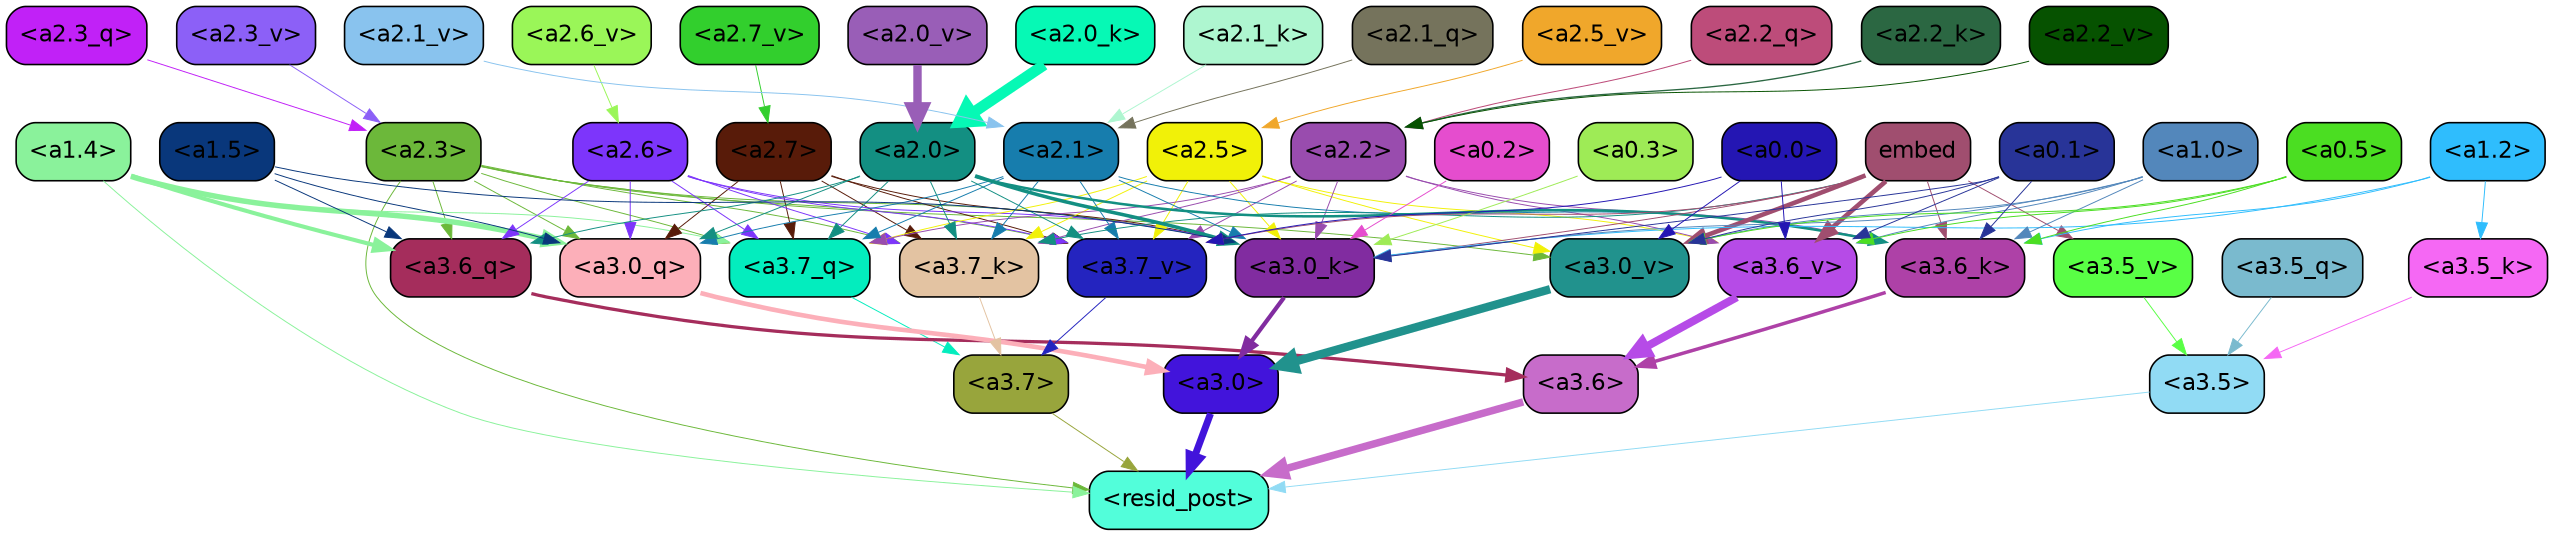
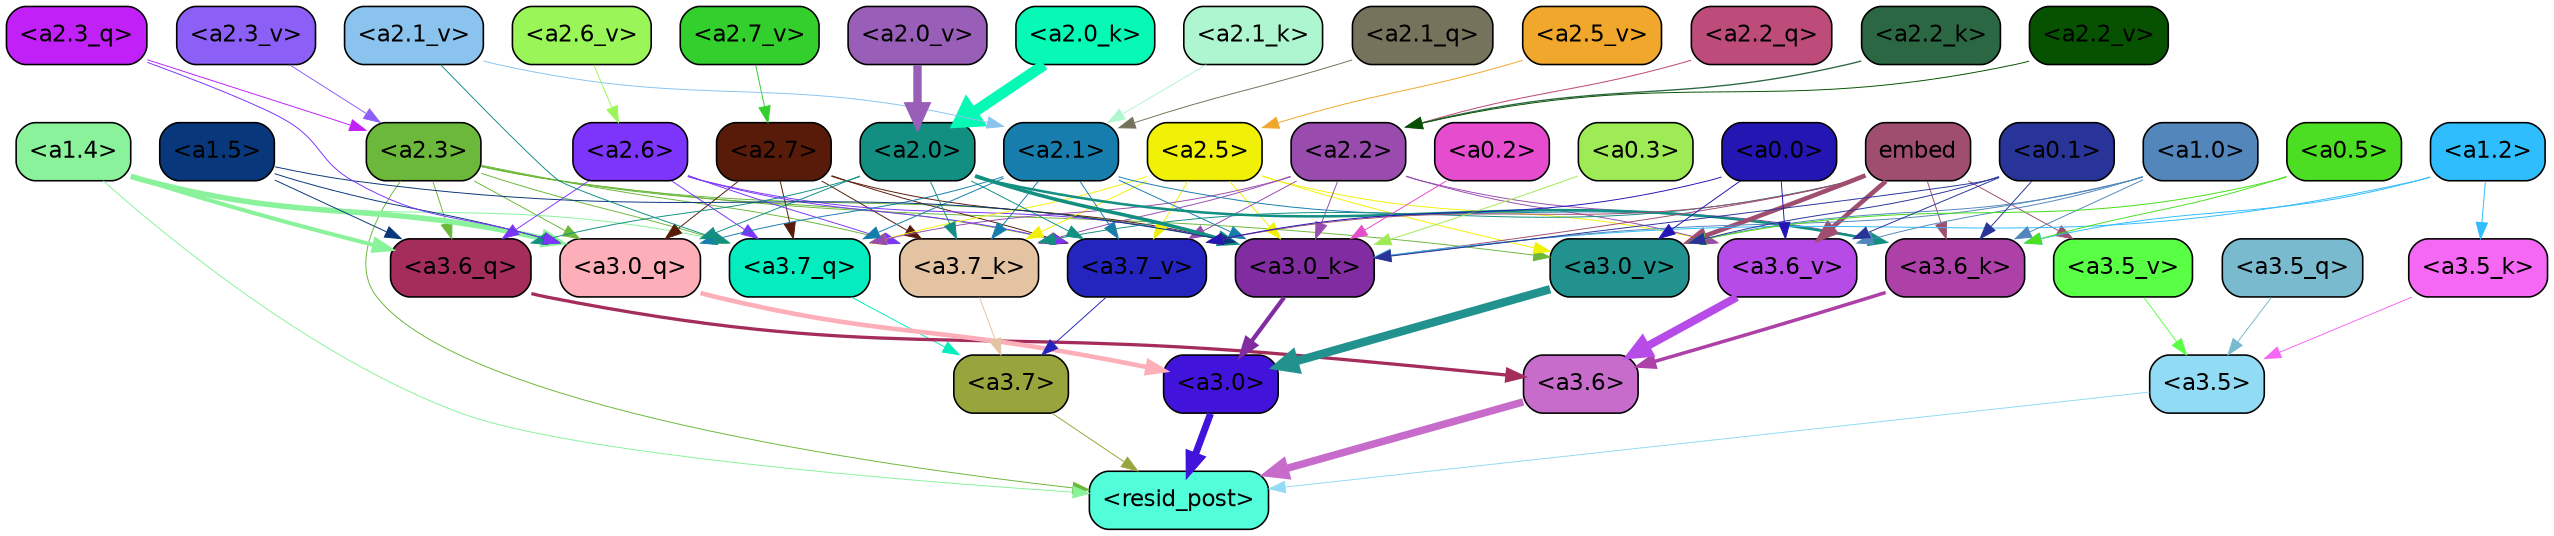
  strict digraph {
    splines=true
    node [color=black fontname=Helvetica shape=box style="filled, rounded"]
    edge [color="#6cb83a" penwidth=0.6]
    "<a3.7>" [fillcolor="#98a53c"]
    "<resid_post>" [fillcolor="#52feda"]
    "<a3.6>" [fillcolor="#c76cca"]
    "<a3.5>" [fillcolor="#91dbf4"]
    "<a3.0>" [fillcolor="#4214db"]
    "<a2.3>" [fillcolor="#6cb83a"]
    "<a3.7_q>" [fillcolor="#03edbe"]
    "<a3.6_q>" [fillcolor="#a52d5c"]
    "<a3.0_q>" [fillcolor="#fcafb9"]
    "<a3.7_k>" [fillcolor="#e3c3a2"]
    "<a3.0_k>" [fillcolor="#812ca0"]
    "<a3.7_v>" [fillcolor="#2424bf"]
    "<a3.0_v>" [fillcolor="#21928d"]
    "<a1.4>" [fillcolor="#8af29b"]
    "<a3.5_q>" [fillcolor="#7abace"]
    "<a3.6_k>" [fillcolor="#ae41a7"]
    "<a3.5_k>" [fillcolor="#f568f4"]
    "<a3.6_v>" [fillcolor="#b64be7"]
    "<a3.5_v>" [fillcolor="#59ff45"]
    "<a2.7>" [fillcolor="#581b09"]
    "<a2.6>" [fillcolor="#7d35fb"]
    "<a2.5>" [fillcolor="#f1f108"]
    "<a2.2>" [fillcolor="#994cae"]
    "<a2.1>" [fillcolor="#177dad"]
    "<a2.0>" [fillcolor="#138f82"]
    "<a1.5>" [fillcolor="#09377b"]
    embed [fillcolor="#a04e6f"]
    "<a1.2>" [fillcolor="#2fbdfd"]
    "<a1.0>" [fillcolor="#5387bb"]
    "<a0.5>" [fillcolor="#4bde22"]
    "<a0.1>" [fillcolor="#283498"]
    "<a0.3>" [fillcolor="#9eeb56"]
    "<a0.2>" [fillcolor="#e54dce"]
    "<a0.0>" [fillcolor="#2416b3"]
    "<a2.3_q>" [fillcolor="#c121f7"]
    "<a2.2_q>" [fillcolor="#bd4c7a"]
    "<a2.1_q>" [fillcolor="#75735c"]
    "<a2.2_k>" [fillcolor="#2b6742"]
    "<a2.1_k>" [fillcolor="#aef6d0"]
    "<a2.0_k>" [fillcolor="#06f9b5"]
    "<a2.7_v>" [fillcolor="#32cf2d"]
    "<a2.6_v>" [fillcolor="#9af658"]
    "<a2.5_v>" [fillcolor="#f0a72b"]
    "<a2.3_v>" [fillcolor="#8c60f7"]
    "<a2.2_v>" [fillcolor="#065200"]
    "<a2.1_v>" [fillcolor="#89c3ee"]
    "<a2.0_v>" [fillcolor="#995eb7"]
    "<a3.7>" -> "<resid_post>" [color="#98a53c"]
    "<a3.6>" -> "<resid_post>" [color="#c76cca" penwidth=4.648244500160217]
    "<a3.5>" -> "<resid_post>" [color="#91dbf4"]
    "<a3.0>" -> "<resid_post>" [color="#4214db" penwidth=4.3288813829422]
    "<a2.3>" -> "<resid_post>"
    "<a2.3>" -> "<a3.7_q>"
    "<a2.3>" -> "<a3.6_q>"
    "<a2.3>" -> "<a3.0_q>"
    "<a2.3>" -> "<a3.7_k>"
    "<a2.3>" -> "<a3.0_k>"
    "<a2.3>" -> "<a3.7_v>"
    "<a2.3>" -> "<a3.0_v>"
    "<a3.7_q>" -> "<a3.7>" [color="#03edbe"]
    "<a3.6_q>" -> "<a3.6>" [color="#a52d5c" penwidth=2.03758105635643]
    "<a3.0_q>" -> "<a3.0>" [color="#fcafb9" penwidth=2.8638100624084473]
    "<a3.7_k>" -> "<a3.7>" [color="#e3c3a2"]
    "<a3.0_k>" -> "<a3.0>" [color="#812ca0" penwidth=2.6274144649505615]
    "<a3.7_v>" -> "<a3.7>" [color="#2424bf"]
    "<a3.0_v>" -> "<a3.0>" [color="#21928d" penwidth=5.188832879066467]
    "<a1.4>" -> "<resid_post>" [color="#8af29b"]
    "<a1.4>" -> "<a3.7_q>" [color="#8af29b"]
    "<a1.4>" -> "<a3.6_q>" [color="#8af29b" penwidth=2.5397292599081993]
    "<a1.4>" -> "<a3.0_q>" [color="#8af29b" penwidth=3.3985572457313538]
    "<a3.5_q>" -> "<a3.5>" [color="#7abace"]
    "<a3.6_k>" -> "<a3.6>" [color="#ae41a7" penwidth=2.174198240041733]
    "<a3.5_k>" -> "<a3.5>" [color="#f568f4"]
    "<a3.6_v>" -> "<a3.6>" [color="#b64be7" penwidth=5.002329230308533]
    "<a3.5_v>" -> "<a3.5>" [color="#59ff45"]
    "<a2.7>" -> "<a3.7_q>" [color="#581b09"]
    "<a2.7>" -> "<a3.0_q>" [color="#581b09"]
    "<a2.7>" -> "<a3.7_k>" [color="#581b09"]
    "<a2.7>" -> "<a3.0_k>" [color="#581b09"]
    "<a2.7>" -> "<a3.7_v>" [color="#581b09"]
    "<a2.6>" -> "<a3.7_q>" [color="#7d35fb"]
    "<a2.6>" -> "<a3.6_q>" [color="#7d35fb"]
-   "<a2.6>" -> "<a3.0_q>" [color="#7d35fb"]
+   "<a2.3_q>" -> "<a3.0_q>" [color="#7d35fb"]
    "<a2.6>" -> "<a3.7_k>" [color="#7d35fb"]
    "<a2.6>" -> "<a3.0_k>" [color="#7d35fb"]
    "<a2.6>" -> "<a3.7_v>" [color="#7d35fb"]
    "<a2.5>" -> "<a3.7_q>" [color="#f1f108"]
    "<a2.5>" -> "<a3.7_k>" [color="#f1f108"]
    "<a2.5>" -> "<a3.0_k>" [color="#f1f108"]
    "<a2.5>" -> "<a3.7_v>" [color="#f1f108"]
    "<a2.5>" -> "<a3.0_v>" [color="#f1f108"]
    "<a2.5>" -> "<a3.6_v>" [color="#f1f108"]
    "<a2.2>" -> "<a3.7_q>" [color="#994cae"]
    "<a2.2>" -> "<a3.7_k>" [color="#994cae"]
    "<a2.2>" -> "<a3.0_k>" [color="#994cae"]
    "<a2.2>" -> "<a3.7_v>" [color="#994cae"]
    "<a2.2>" -> "<a3.6_k>" [color="#994cae"]
    "<a2.2>" -> "<a3.6_v>" [color="#994cae"]
    "<a2.1>" -> "<a3.7_q>" [color="#177dad"]
    "<a2.1>" -> "<a3.0_q>" [color="#177dad"]
    "<a2.1>" -> "<a3.7_k>" [color="#177dad"]
    "<a2.1>" -> "<a3.0_k>" [color="#177dad"]
    "<a2.1>" -> "<a3.7_v>" [color="#177dad"]
    "<a2.1>" -> "<a3.6_k>" [color="#177dad"]
-   "<a2.0>" -> "<a3.7_q>" [color="#138f82"]
+   "<a2.1_v>" -> "<a3.7_q>" [color="#138f82"]
    "<a2.0>" -> "<a3.6_q>" [color="#138f82"]
    "<a2.0>" -> "<a3.0_q>" [color="#138f82"]
    "<a2.0>" -> "<a3.7_k>" [color="#138f82"]
    "<a2.0>" -> "<a3.0_k>" [color="#138f82" penwidth=2.205150544643402]
    "<a2.0>" -> "<a3.7_v>" [color="#138f82"]
    "<a2.0>" -> "<a3.6_k>" [color="#138f82" penwidth=1.5717863738536835]
    "<a1.5>" -> "<a3.6_q>" [color="#09377b"]
    "<a1.5>" -> "<a3.0_q>" [color="#09377b"]
    "<a1.5>" -> "<a3.0_k>" [color="#09377b"]
    embed -> "<a3.7_k>" [color="#138f82"]
    embed -> "<a3.0_k>" [color="#a04e6f"]
    embed -> "<a3.7_v>" [color="#a04e6f"]
    embed -> "<a3.0_v>" [color="#a04e6f" penwidth=2.812090039253235]
    embed -> "<a3.6_k>" [color="#a04e6f"]
    embed -> "<a3.6_v>" [color="#a04e6f" penwidth=2.882729172706604]
    embed -> "<a3.5_v>" [color="#a04e6f"]
    "<a1.2>" -> "<a3.0_k>" [color="#2fbdfd"]
    "<a1.2>" -> "<a3.6_k>" [color="#2fbdfd"]
    "<a1.2>" -> "<a3.5_k>" [color="#2fbdfd"]
    "<a1.0>" -> "<a3.0_k>" [color="#5387bb"]
    "<a1.0>" -> "<a3.0_v>" [color="#5387bb"]
    "<a1.0>" -> "<a3.6_k>" [color="#5387bb"]
    "<a1.0>" -> "<a3.6_v>" [color="#5387bb"]
    "<a0.5>" -> "<a3.0_v>" [color="#4bde22" penwidth=0.6281400918960571]
    "<a0.5>" -> "<a3.6_k>" [color="#4bde22"]
-   "<a0.5>" -> "<a3.6_v>" [color="#4bde22"]
    "<a0.1>" -> "<a3.0_k>" [color="#283498"]
    "<a0.1>" -> "<a3.0_v>" [color="#283498"]
    "<a0.1>" -> "<a3.6_k>" [color="#283498"]
    "<a0.1>" -> "<a3.6_v>" [color="#283498"]
    "<a0.3>" -> "<a3.0_k>" [color="#9eeb56"]
    "<a0.2>" -> "<a3.0_k>" [color="#e54dce"]
    "<a0.0>" -> "<a3.7_v>" [color="#2416b3"]
    "<a0.0>" -> "<a3.0_v>" [color="#2416b3"]
    "<a0.0>" -> "<a3.6_v>" [color="#2416b3"]
    "<a2.3_q>" -> "<a2.3>" [color="#c121f7"]
    "<a2.2_q>" -> "<a2.2>" [color="#bd4c7a" penwidth=0.6299107074737549]
    "<a2.1_q>" -> "<a2.1>" [color="#75735c"]
    "<a2.2_k>" -> "<a2.2>" [color="#2b6742" penwidth=0.8337457180023193]
    "<a2.1_k>" -> "<a2.1>" [color="#aef6d0"]
    "<a2.0_k>" -> "<a2.0>" [color="#06f9b5" penwidth=6.795950889587402]
    "<a2.7_v>" -> "<a2.7>" [color="#32cf2d"]
    "<a2.6_v>" -> "<a2.6>" [color="#9af658"]
    "<a2.5_v>" -> "<a2.5>" [color="#f0a72b"]
    "<a2.3_v>" -> "<a2.3>" [color="#8c60f7"]
    "<a2.2_v>" -> "<a2.2>" [color="#065200"]
    "<a2.1_v>" -> "<a2.1>" [color="#89c3ee"]
    "<a2.0_v>" -> "<a2.0>" [color="#995eb7" penwidth=5.211444020271301]
  }
